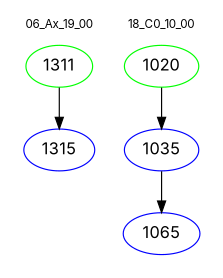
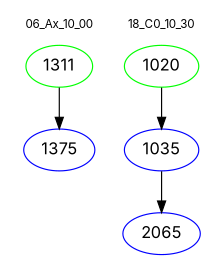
  digraph {
    fontname=Inter
    node [color=blue fontname=Inter]
    edge [color=black fontname=Inter]
    n1 [color=green label=1311]
-   n2 [label=1315]
+   n2 [label=1375]
    n3 [color=green label=1020]
    n4 [label=1035]
-   n5 [label=1065]
+   n5 [label=2065]
    subgraph cluster_1 {
      color=white
      fontsize=10
-     label="06_Ax_19_00"
+     label="06_Ax_10_00"
      n1
      n2
    }
    subgraph cluster_2 {
      color=white
      fontsize=10
-     label="18_C0_10_00"
+     label="18_C0_10_30"
      n3
      n4
      n5
    }
    n1 -> n2
    n3 -> n4
    n4 -> n5
  }
